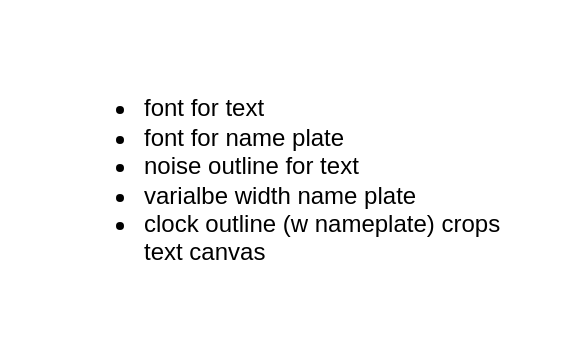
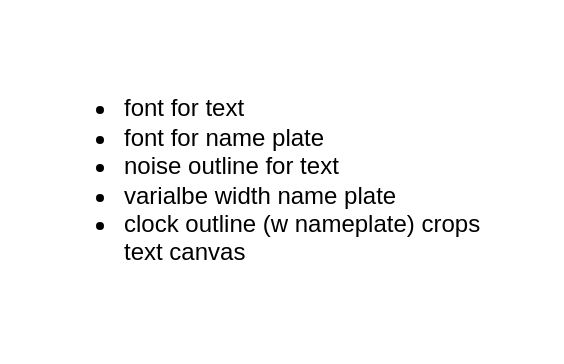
  <mxCell id="0" />
  <mxCell id="1" parent="0" />
- <mxCell id="2" value="&lt;ul&gt;&lt;li&gt;font for text&lt;/li&gt;&lt;li&gt;font for name plate&lt;/li&gt;&lt;li&gt;noise outline for text&lt;/li&gt;&lt;li&gt;varialbe width name plate&lt;/li&gt;&lt;li&gt;clock outline (w nameplate) crops text canvas&lt;/li&gt;&lt;/ul&gt;" style="text;strokeColor=none;fillColor=none;html=1;whiteSpace=wrap;verticalAlign=middle;overflow=hidden;" vertex="1" parent="1"><mxGeometry x="30" y="20" width="240" height="140" as="geometry" /></mxCell>
+ <mxCell id="2" value="&lt;ul&gt;&lt;li&gt;font for text&lt;/li&gt;&lt;li&gt;font for name plate&lt;/li&gt;&lt;li&gt;noise outline for text&lt;/li&gt;&lt;li&gt;varialbe width name plate&lt;/li&gt;&lt;li&gt;clock outline (w nameplate) crops text canvas&lt;/li&gt;&lt;/ul&gt;" style="text;strokeColor=none;fillColor=none;html=1;whiteSpace=wrap;verticalAlign=middle;overflow=hidden;" vertex="1" parent="1"><mxGeometry x="20" y="20" width="240" height="140" as="geometry" /></mxCell>
